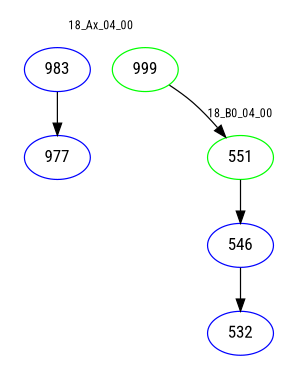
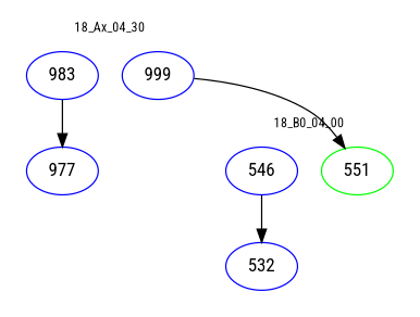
  digraph {
    fontname="Roboto Condensed"
    node [color=blue fontname="Roboto Condensed"]
    edge [color=black fontname="Roboto Condensed"]
-   n1 [color=green label=999]
+   n1 [label=999]
    n2 [label=983]
    n3 [label=977]
    n4 [color=green label=551]
    n5 [label=546]
    n6 [label=532]
    subgraph cluster_1 {
      color=white
      fontsize=10
-     label="18_Ax_04_00"
+     label="18_Ax_04_30"
      n1
      n2
      n3
    }
    subgraph cluster_2 {
      color=white
      fontsize=10
      label="18_B0_04_00"
      n4
      n5
      n6
    }
    n1 -> n4
    n2 -> n3
-   n4 -> n5
    n5 -> n6
  }
